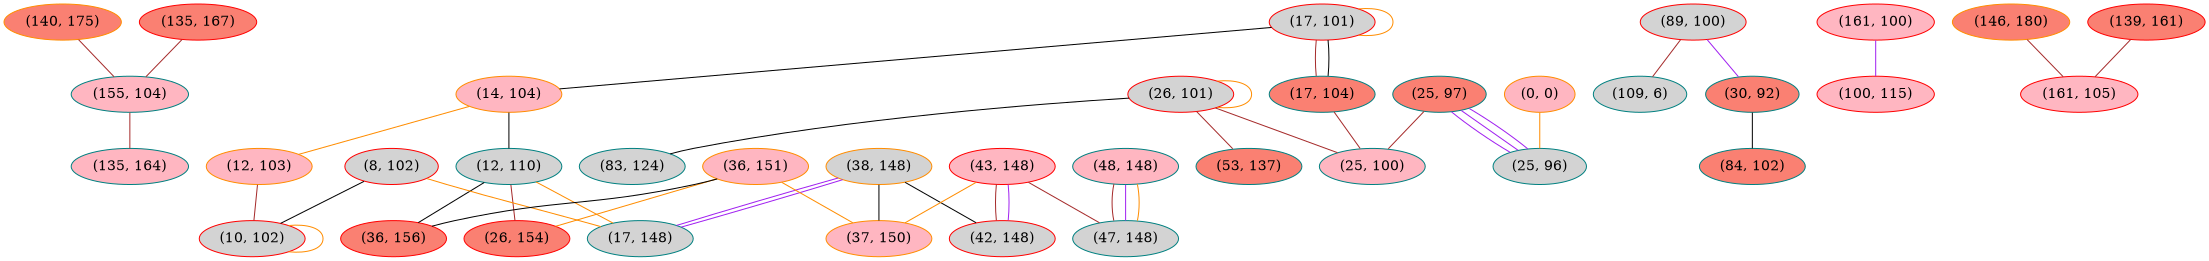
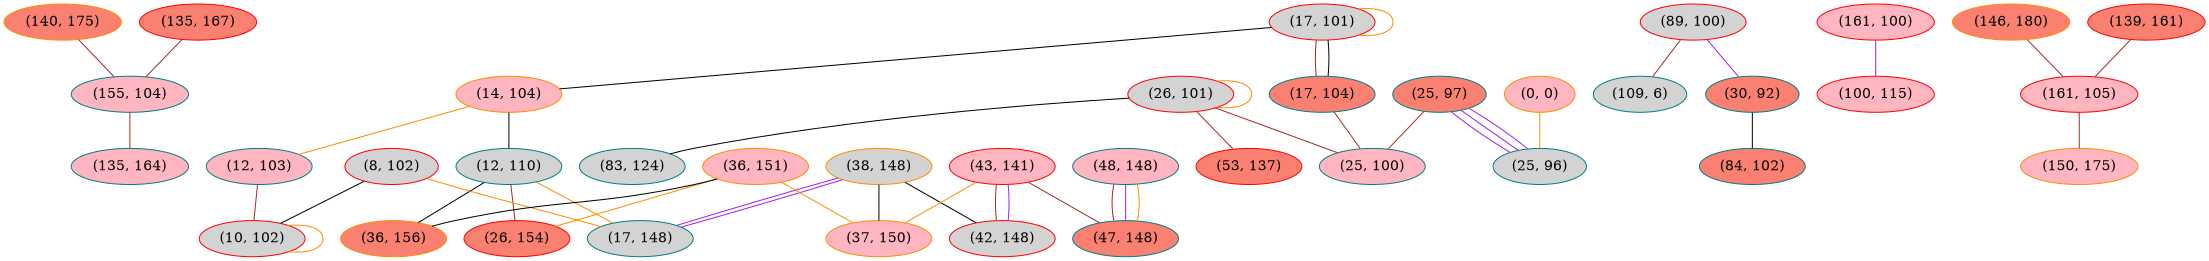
  graph {
    node [color=teal fillcolor=lightpink style=filled]
    edge [color=brown weight=1]
    "(140, 175)" [color=darkorange fillcolor=salmon]
    "(155, 104)"
    "(135, 164)"
    n4 [color=red fillcolor=lightgrey label="(17, 101)"]
    "(14, 104)" [color=darkorange]
    "(17, 104)" [fillcolor=salmon]
    "(12, 110)" [fillcolor=lightgrey]
-   "(12, 103)" [color=darkorange]
+   "(12, 103)"
    "(25, 100)"
    "(89, 100)" [color=red fillcolor=lightgrey]
    "(109, 6)" [fillcolor=lightgrey]
    "(30, 92)" [fillcolor=salmon]
    "(84, 102)" [fillcolor=salmon]
    "(135, 167)" [color=red fillcolor=salmon]
    "(38, 148)" [color=darkorange fillcolor=lightgrey]
    "(42, 148)" [color=red fillcolor=lightgrey]
    "(37, 150)" [color=darkorange]
    n18 [fillcolor=lightgrey label="(17, 148)"]
    "(26, 101)" [color=red fillcolor=lightgrey]
-   "(53, 137)" [fillcolor=salmon]
+   "(53, 137)" [color=red fillcolor=salmon]
    "(83, 124)" [fillcolor=lightgrey]
-   "(43, 148)" [color=red]
-   "(47, 148)" [fillcolor=lightgrey]
+   "(43, 148)" [color=red label="(43, 141)"]
+   "(47, 148)" [fillcolor=salmon]
    "(48, 148)"
    "(100, 115)" [color=red]
    "(8, 102)" [color=red fillcolor=lightgrey]
    "(10, 102)" [color=red fillcolor=lightgrey]
    "(26, 154)" [color=red fillcolor=salmon]
-   "(36, 156)" [color=red fillcolor=salmon]
+   "(36, 156)" [color=darkorange fillcolor=salmon]
    "(146, 180)" [color=darkorange fillcolor=salmon]
    "(161, 105)" [color=red]
+   "(150, 175)" [color=darkorange]
    "(25, 97)" [fillcolor=salmon]
    "(25, 96)" [fillcolor=lightgrey]
    "(36, 151)" [color=darkorange]
    "(0, 0)" [color=darkorange]
    "(161, 100)" [color=red]
    "(139, 161)" [color=red fillcolor=salmon]
    "(140, 175)" -- "(155, 104)" [weight=3]
    "(155, 104)" -- "(135, 164)" [weight=3]
    n4 -- n4 [color=darkorange weight=2]
    n4 -- "(14, 104)" [color=black]
    n4 -- "(17, 104)"
    n4 -- "(17, 104)" [color=black]
    "(14, 104)" -- "(12, 110)" [color=black]
    "(14, 104)" -- "(12, 103)" [color=darkorange]
    "(17, 104)" -- "(25, 100)"
    "(12, 110)" -- n18 [color=darkorange weight=3]
    "(12, 110)" -- "(26, 154)" [weight=3]
    "(12, 110)" -- "(36, 156)" [color=black weight=3]
    "(12, 103)" -- "(10, 102)"
    "(89, 100)" -- "(109, 6)" [weight=3]
    "(89, 100)" -- "(30, 92)" [color=purple weight=3]
    "(30, 92)" -- "(84, 102)" [color=black weight=3]
    "(135, 167)" -- "(155, 104)" [weight=3]
    "(38, 148)" -- "(42, 148)" [color=black]
    "(38, 148)" -- "(37, 150)" [color=black]
    "(38, 148)" -- n18 [color=purple]
    "(38, 148)" -- n18 [color=purple]
    "(26, 101)" -- "(25, 100)"
    "(26, 101)" -- "(26, 101)" [color=darkorange weight=2]
    "(26, 101)" -- "(53, 137)" [weight=3]
    "(26, 101)" -- "(83, 124)" [color=black weight=3]
    "(43, 148)" -- "(42, 148)"
    "(43, 148)" -- "(42, 148)" [color=purple]
    "(43, 148)" -- "(37, 150)" [color=darkorange]
    "(43, 148)" -- "(47, 148)"
    "(48, 148)" -- "(47, 148)"
    "(48, 148)" -- "(47, 148)" [color=purple]
    "(48, 148)" -- "(47, 148)" [color=darkorange]
    "(8, 102)" -- n18 [color=darkorange weight=3]
    "(8, 102)" -- "(10, 102)" [color=black]
    "(10, 102)" -- "(10, 102)" [color=darkorange weight=2]
    "(146, 180)" -- "(161, 105)" [weight=3]
+   "(161, 105)" -- "(150, 175)" [weight=3]
    "(25, 97)" -- "(25, 100)"
    "(25, 97)" -- "(25, 96)" [color=purple]
    "(25, 97)" -- "(25, 96)" [color=purple]
    "(25, 97)" -- "(25, 96)" [color=purple]
    "(36, 151)" -- "(37, 150)" [color=darkorange]
    "(36, 151)" -- "(26, 154)" [color=darkorange]
    "(36, 151)" -- "(36, 156)" [color=black]
    "(0, 0)" -- "(25, 96)" [color=darkorange weight=4]
    "(161, 100)" -- "(100, 115)" [color=purple weight=3]
    "(139, 161)" -- "(161, 105)" [weight=3]
  }
